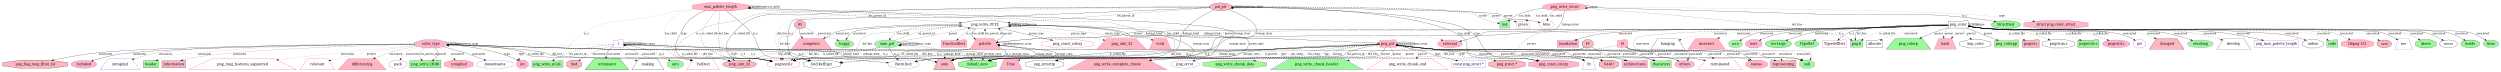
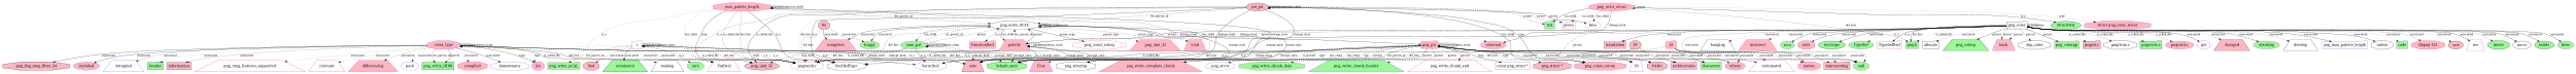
  digraph {
    fontname="Noto Serif"
    node [color=black fillcolor=lightpink fontname="Noto Serif" fontsize=19 shape=octagon style=filled]
    edge [fontname="Noto Serif" style=solid]
    fit [color=purple fillcolor=white shape=trapezium]
    19
    architectures [color=purple shape=folder]
    "64-bit"
    "pngwutil.c" [color=deeppink fillcolor=white]
    85
    buggy [color=deeppink fillcolor=palegreen shape=ellipse]
    compilers [color=purple shape=trapezium]
    color_type [color=purple]
    datastreams [color=purple fillcolor=white]
    png_flag_mng_filter_64
    included [color=purple shape=ellipse]
    intrapixel [color=purple fillcolor=white shape=trapezium]
    header [fillcolor=palegreen shape=folder]
    information [shape=folder]
    png_mng_features_supported [color=deeppink fillcolor=white shape=trapezium]
    relevant [color=deeppink fillcolor=white shape=trapezium]
    differencing [color=deeppink shape=trapezium]
    pack [color=purple fillcolor=white]
    compiled [color=deeppink]
    DeclRefExpr [fillcolor=white]
    ParmDecl [color=purple fillcolor=white]
    png_write_IHDR [fillcolor=palegreen shape=folder]
    default_auto [fillcolor=palegreen]
    int [color=deeppink]
    auto [shape=trapezium]
    18 [color=deeppink shape=folder]
    null [color=deeppink fillcolor=palegreen]
    names [color=deeppink]
    representing [shape=folder]
    terminated [color=deeppink fillcolor=white shape=trapezium]
    characters [color=deeppink fillcolor=palegreen shape=folder]
    others [color=purple shape=ellipse]
    i [color=purple fillcolor=white shape=folder]
    find
    terminator [fillcolor=palegreen shape=trapezium]
    making [fillcolor=white shape=trapezium]
    sure [color=purple fillcolor=palegreen]
    VarDecl [color=deeppink fillcolor=white shape=trapezium]
    png_write_pCAL [color=deeppink fillcolor=palegreen shape=folder]
    png_color [fillcolor=white shape=folder]
    allocate [fillcolor=white shape=folder]
    get [color=purple fillcolor=white]
    changed [shape=trapezium]
    checking [color=purple fillcolor=palegreen shape=ellipse]
    develop [fillcolor=white shape=trapezium]
    png_max_palette_length [color=purple fillcolor=white shape=folder]
    unless [fillcolor=white]
    code [color=purple fillcolor=palegreen shape=folder]
    "libpng-121" [color=deeppink]
    case [shape=ellipse]
    see [color=purple fillcolor=white shape=trapezium]
    above [fillcolor=palegreen]
    move [fillcolor=white shape=ellipse]
    inside [fillcolor=palegreen shape=ellipse]
    lines [color=purple fillcolor=palegreen shape=ellipse]
    translation [color=purple shape=folder]
    hanging [fillcolor=white shape=trapezium]
    incorrect [color=deeppink shape=trapezium]
    non [color=purple fillcolor=palegreen shape=ellipse]
    note [color=purple]
    "too-large" [fillcolor=palegreen shape=ellipse]
    TypeRef [color=purple fillcolor=palegreen shape=ellipse]
    palette [color=deeppink shape=trapezium]
    TypedefDecl [color=deeppink fillcolor=white shape=folder]
    png_const_colorp [color=purple]
    png_colorp [fillcolor=palegreen shape=trapezium]
    back [color=purple shape=trapezium]
    tmp_color [fillcolor=white]
    png_colorpp [color=deeppink fillcolor=palegreen shape=folder]
    "png.h" [color=purple fillcolor=palegreen shape=folder]
    "pngset.c" [shape=folder]
    "pngrtran.c" [fillcolor=white]
    "pngwrite.c" [fillcolor=palegreen shape=folder]
    "pngrutil.c" [color=purple shape=ellipse]
    png_write_PLTE [fillcolor=white]
    png_ptr [color=deeppink shape=folder]
    png_write_complete_chunk [color=deeppink shape=trapezium]
    png_error [color=purple fillcolor=white shape=ellipse]
    png_write_chunk_data [color=deeppink fillcolor=palegreen]
    png_write_chunk_header [color=purple fillcolor=palegreen shape=trapezium]
    png_write_chunk_end [color=deeppink fillcolor=white shape=trapezium]
    png_structrp [fillcolor=white]
    "const png_struct *" [color=purple fillcolor=white shape=folder]
    "png_struct *"
    True [color=purple shape=trapezium]
    num_pal [color=purple fillcolor=palegreen shape=ellipse]
    FunctionDecl [color=deeppink shape=folder]
    " png_const_colorp" [color=deeppink fillcolor=white]
    " png_uint_32" [color=deeppink shape=trapezium]
    external [color=deeppink shape=ellipse]
    void [color=deeppink shape=trapezium]
    png_uint_32 [shape=ellipse]
    max_palette_length [color=deeppink]
    pal_ptr [shape=ellipse]
    red [color=purple fillcolor=palegreen shape=folder]
    green [color=deeppink fillcolor=white shape=folder]
    blue [color=deeppink fillcolor=white shape=ellipse]
    png_color_struct [color=deeppink shape=ellipse]
    StructDecl [fillcolor=palegreen shape=ellipse]
    "struct png_color_struct" [color=purple]
    19 -> fit [label=associated]
    19 -> architectures [label=associated]
    19 -> "64-bit" [label=associated style=dotted]
    19 -> "pngwutil.c" [label=def_line style=dashed]
    85 -> "pngwutil.c" [label=def_line style=dashed]
    85 -> buggy [label=associated style=dashed]
    85 -> compilers [label=associated]
    color_type -> "pngwutil.c" [label=def_line]
    color_type -> "pngwutil.c" [label=is_called_file]
    color_type -> color_type [label=parent style=dashed]
    color_type -> color_type [label=name]
    color_type -> color_type [label=has_child style=dotted]
    color_type -> datastreams [label=associated]
    color_type -> png_flag_mng_filter_64 [label=associated]
    color_type -> included [label=associated]
    color_type -> intrapixel [label=associated style=dashed]
    color_type -> header [label=associated style=dotted]
    color_type -> information [label=associated style=dashed]
    color_type -> png_mng_features_supported [label=associated style=dotted]
-   color_type -> relevant [label=pointer style=dotted]
+   color_type -> relevant [label=associated style=dotted]
    color_type -> differencing [label=associated style=dashed]
    color_type -> pack [label=associated style=dotted]
    color_type -> compiled [label=associated style=dotted]
    color_type -> DeclRefExpr [label=is_a style=dashed]
    color_type -> ParmDecl [label=is_a]
    color_type -> png_write_IHDR [label=lex_parent_id style=dashed]
    color_type -> png_write_IHDR [label=parent]
    color_type -> default_auto [label=storage_class style=dashed]
    color_type -> int [label=type]
    color_type -> auto [label=linkage_kind]
    18 -> "pngwutil.c" [label=def_line style=dashed]
    18 -> null [label=associated style=dotted]
    18 -> names [label=associated]
    18 -> representing [label=associated style=dotted]
    18 -> terminated [label=associated style=dashed]
    18 -> characters [label=associated style=dashed]
    18 -> others [label=associated]
    i -> "pngwutil.c" [label=def_line style=dashed]
    i -> "pngwutil.c" [label=is_called_file style=dotted]
    i -> DeclRefExpr [label=is_a style=dotted]
    i -> default_auto [label=storage_class]
    i -> int [label=type style=dotted]
    i -> auto [label=linkage_kind style=dotted]
    i -> null [label=associated]
    i -> i [label=parent style=dashed]
    i -> i [label=name style=dashed]
    i -> i [label=has_child]
    i -> find [label=associated style=dashed]
    i -> terminator [label=associated]
    i -> making [label=associated style=dotted]
    i -> sure [label=associated style=dashed]
    i -> VarDecl [label=is_a style=dashed]
    i -> png_write_pCAL [label=lex_parent_id style=dashed]
    png_color -> auto [label=linkage_kind]
    png_color -> null [label=associated style=dashed]
    png_color -> png_color [label=name style=dashed]
    png_color -> png_color [label=type]
    png_color -> allocate [label=associated style=dotted]
    png_color -> get [label=associated]
    png_color -> changed [label=associated style=dotted]
    png_color -> checking [label=associated]
    png_color -> develop [label=associated style=dashed]
    png_color -> png_max_palette_length [label=associated]
    png_color -> unless [label=associated]
    png_color -> code [label=associated style=dotted]
    png_color -> "libpng-121" [label=associated style=dashed]
    png_color -> case [label=associated style=dotted]
    png_color -> see [label=associated]
    png_color -> above [label=associated style=dashed]
    png_color -> move [label=associated]
    png_color -> inside [label=associated]
    png_color -> lines [label=associated]
    png_color -> translation [label=associated]
    png_color -> hanging [label=associated style=dotted]
    png_color -> incorrect [label=associated style=dotted]
    png_color -> non [label=associated]
    png_color -> note [label=associated]
    png_color -> "too-large" [label=associated]
    png_color -> TypeRef [label=is_a style=dotted]
    png_color -> palette [label=parent style=dashed]
    png_color -> palette [label=parent]
    png_color -> TypedefDecl [label=is_a]
    png_color -> png_const_colorp [label=parent style=dashed]
    png_color -> png_colorp [label=parent]
    png_color -> back [label=parent style=dotted]
    png_color -> back [label=parent style=dashed]
    png_color -> tmp_color [label=parent style=dashed]
    png_color -> png_colorpp [label=parent]
    png_color -> "png.h" [label=def_line]
    png_color -> "png.h" [label=is_called_file style=dotted]
    png_color -> "pngset.c" [label=is_called_file style=dotted]
    png_color -> "pngrtran.c" [label=is_called_file style=dashed]
    png_color -> "pngwrite.c" [label=is_called_file style=dotted]
    png_color -> "pngrutil.c" [label=is_called_file style=dashed]
    palette -> "pngwutil.c" [label=def_line style=dotted]
    palette -> "pngwutil.c" [label=is_called_file]
    palette -> DeclRefExpr [label=is_a style=dashed]
    palette -> ParmDecl [label=is_a]
    palette -> default_auto [label=storage_class]
    palette -> auto [label=linkage_kind]
    palette -> palette [label=parent style=dotted]
    palette -> palette [label=name style=dashed]
    palette -> palette [label=has_child style=dotted]
    palette -> png_const_colorp [label=has_child style=dotted]
    palette -> png_const_colorp [label=type style=dotted]
    palette -> png_write_PLTE [label=lex_parent_id style=dashed]
    palette -> png_write_PLTE [label=parent]
    png_write_PLTE -> "pngwutil.c" [label=def_line style=dashed]
    png_write_PLTE -> buggy [label=associated]
    png_write_PLTE -> compilers [label=associated]
    png_write_PLTE -> default_auto [label=storage_class]
    png_write_PLTE -> palette [label=has_child]
    png_write_PLTE -> png_write_PLTE [label=linkage_name style=dashed]
    png_write_PLTE -> png_write_PLTE [label=name]
    png_write_PLTE -> png_ptr [label=has_child]
    png_write_PLTE -> png_structrp [label=param_type]
    png_write_PLTE -> num_pal [label=has_child style=dashed]
    png_write_PLTE -> FunctionDecl [label=is_a style=dashed]
    png_write_PLTE -> " png_const_colorp" [label=param_type]
    png_write_PLTE -> " png_uint_32" [label=param_type style=dotted]
    png_write_PLTE -> external [label=linkage_kind style=dotted]
    png_write_PLTE -> void [label=return_type style=dashed]
    png_ptr -> fit [label=associated]
    png_ptr -> architectures [label=associated style=dashed]
    png_ptr -> "64-bit" [label=associated style=dashed]
    png_ptr -> "pngwutil.c" [label=def_line style=dotted]
    png_ptr -> "pngwutil.c" [label=is_called_file]
    png_ptr -> DeclRefExpr [label=is_a style=dotted]
    png_ptr -> ParmDecl [label=is_a]
    png_ptr -> default_auto [label=storage_class]
    png_ptr -> auto [label=linkage_kind style=dashed]
    png_ptr -> null [label=associated]
    png_ptr -> names [label=associated style=dotted]
    png_ptr -> representing [label=associated style=dashed]
    png_ptr -> terminated [label=associated]
    png_ptr -> characters [label=associated]
    png_ptr -> others [label=associated]
    png_ptr -> png_ptr [label=parent]
    png_ptr -> png_ptr [label=name style=dotted]
    png_ptr -> png_ptr [label=has_child]
    png_ptr -> png_write_complete_chunk [label=lex_parent_id]
    png_ptr -> png_write_complete_chunk [label=parent style=dashed]
    png_ptr -> png_error [label=parent]
    png_ptr -> png_write_chunk_data [label=parent style=dashed]
    png_ptr -> png_write_chunk_header [label=parent style=dotted]
    png_ptr -> png_write_chunk_end [label=parent style=dashed]
    png_ptr -> png_structrp [label=has_child style=dashed]
    png_ptr -> png_structrp [label=type style=dashed]
    png_ptr -> "const png_struct *" [label=type]
    png_ptr -> "png_struct *" [label=type style=dashed]
    png_ptr -> True [label=is_pointer style=dotted]
    num_pal -> "pngwutil.c" [label=def_line style=dotted]
    num_pal -> "pngwutil.c" [label=is_called_file style=dotted]
    num_pal -> DeclRefExpr [label=is_a style=dotted]
    num_pal -> ParmDecl [label=is_a]
    num_pal -> default_auto [label=storage_class style=dotted]
    num_pal -> auto [label=linkage_kind style=dashed]
    num_pal -> png_write_PLTE [label=lex_parent_id style=dashed]
    num_pal -> png_write_PLTE [label=parent style=dashed]
    num_pal -> num_pal [label=parent style=dashed]
    num_pal -> num_pal [label=name style=dotted]
    num_pal -> num_pal [label=has_child]
    num_pal -> png_uint_32 [label=has_child style=dashed]
    num_pal -> png_uint_32 [label=type style=dotted]
    max_palette_length -> "pngwutil.c" [label=def_line style=dashed]
    max_palette_length -> "pngwutil.c" [label=is_called_file style=dashed]
    max_palette_length -> DeclRefExpr [label=is_a]
    max_palette_length -> default_auto [label=storage_class]
    max_palette_length -> auto [label=linkage_kind style=dashed]
    max_palette_length -> VarDecl [label=is_a style=dotted]
    max_palette_length -> png_write_PLTE [label=lex_parent_id style=dashed]
    max_palette_length -> png_uint_32 [label=has_child style=dotted]
    max_palette_length -> png_uint_32 [label=type]
    max_palette_length -> max_palette_length [label=parent style=dashed]
    max_palette_length -> max_palette_length [label=name style=dashed]
    max_palette_length -> max_palette_length [label=has_child style=dotted]
    pal_ptr -> "pngwutil.c" [label=def_line style=dotted]
    pal_ptr -> "pngwutil.c" [label=is_called_file]
    pal_ptr -> DeclRefExpr [label=is_a]
    pal_ptr -> default_auto [label=storage_class]
    pal_ptr -> auto [label=linkage_kind]
    pal_ptr -> VarDecl [label=is_a style=dashed]
    pal_ptr -> png_const_colorp [label=has_child]
    pal_ptr -> png_const_colorp [label=type]
    pal_ptr -> png_write_PLTE [label=lex_parent_id style=dashed]
    pal_ptr -> pal_ptr [label=parent style=dotted]
    pal_ptr -> pal_ptr [label=name style=dashed]
    pal_ptr -> pal_ptr [label=has_child style=dotted]
    pal_ptr -> red [label=parent style=dashed]
    pal_ptr -> green [label=parent style=dashed]
    pal_ptr -> blue [label=parent]
    png_color_struct -> "png.h" [label=def_line style=dashed]
    png_color_struct -> external [label=linkage_kind]
    png_color_struct -> red [label=has_child]
    png_color_struct -> green [label=has_child style=dotted]
    png_color_struct -> blue [label=has_child style=dashed]
    png_color_struct -> png_color_struct [label=name]
    png_color_struct -> StructDecl [label=is_a]
    png_color_struct -> "struct png_color_struct" [label=type style=dotted]
  }
